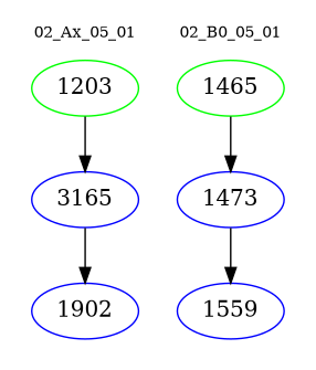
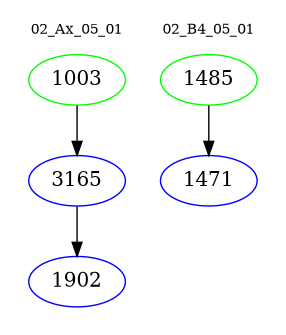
  digraph {
    node [color=blue]
    edge [color=black]
-   n1 [color=green label=1203]
+   n1 [color=green label=1003]
    n2 [label=3165]
    n3 [label=1902]
-   n4 [color=green label=1465]
-   n5 [label=1473]
-   n6 [label=1559]
+   n4 [color=green label=1485]
+   n5 [label=1471]
    subgraph cluster_1 {
      color=white
      fontsize=10
      label="02_Ax_05_01"
      n1
      n2
      n3
    }
    subgraph cluster_2 {
      color=white
      fontsize=10
-     label="02_B0_05_01"
+     label="02_B4_05_01"
      n4
      n5
-     n6
    }
    n1 -> n2
    n2 -> n3
    n4 -> n5
-   n5 -> n6
  }
